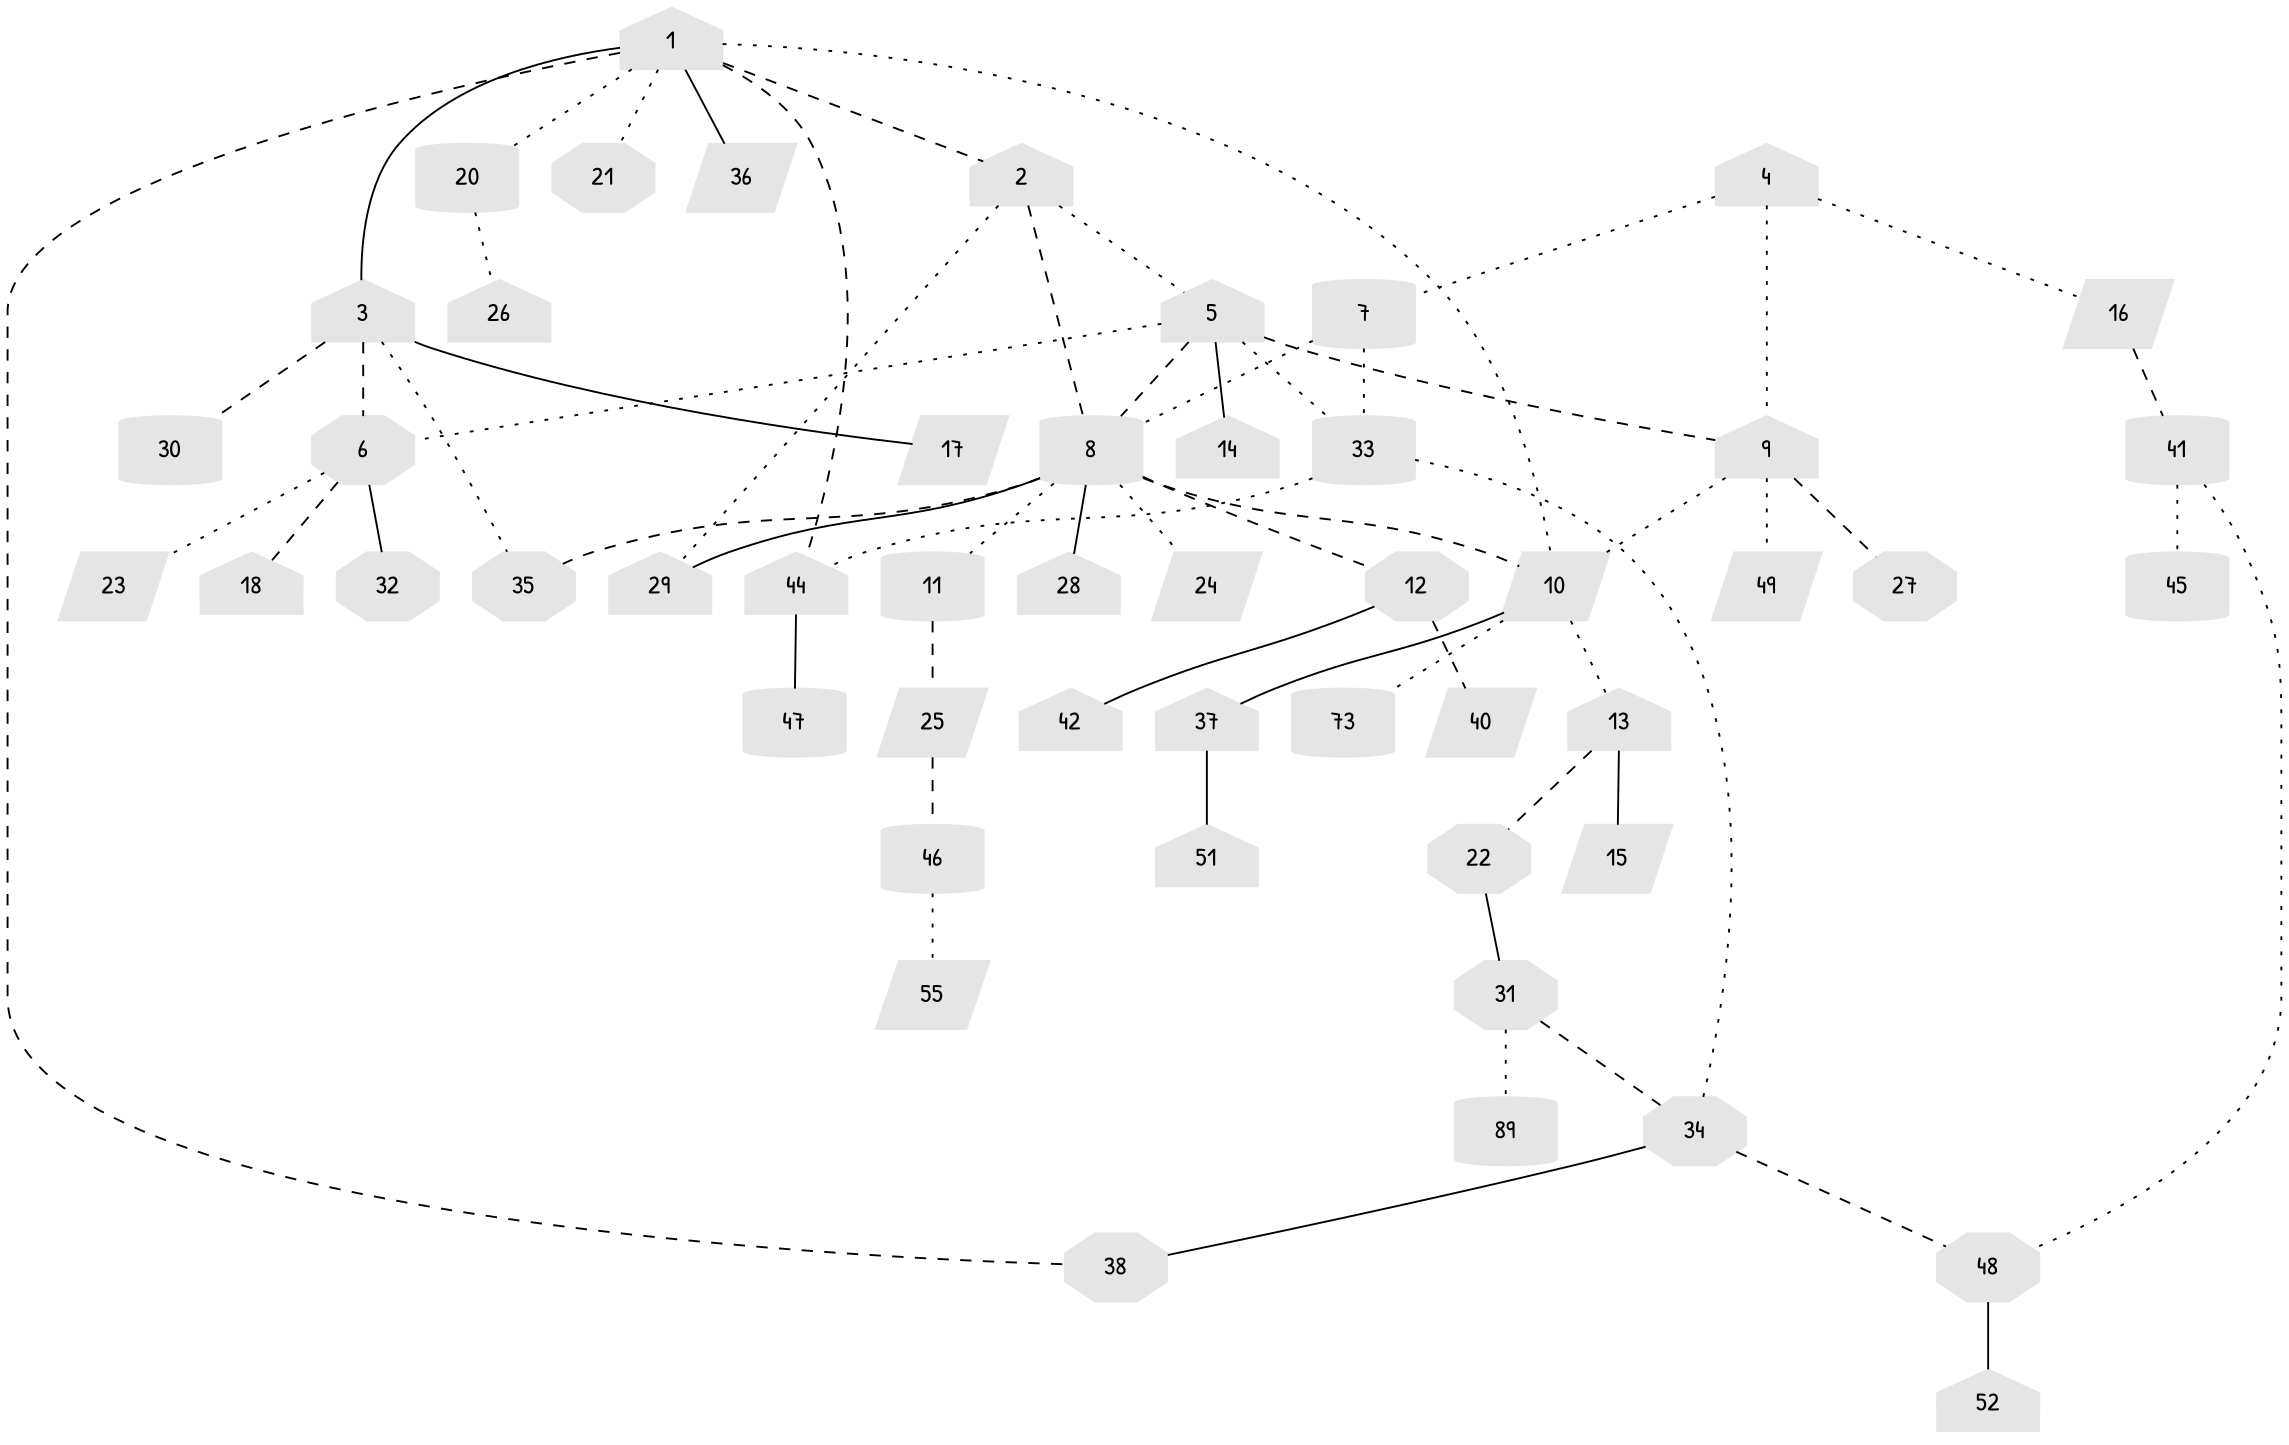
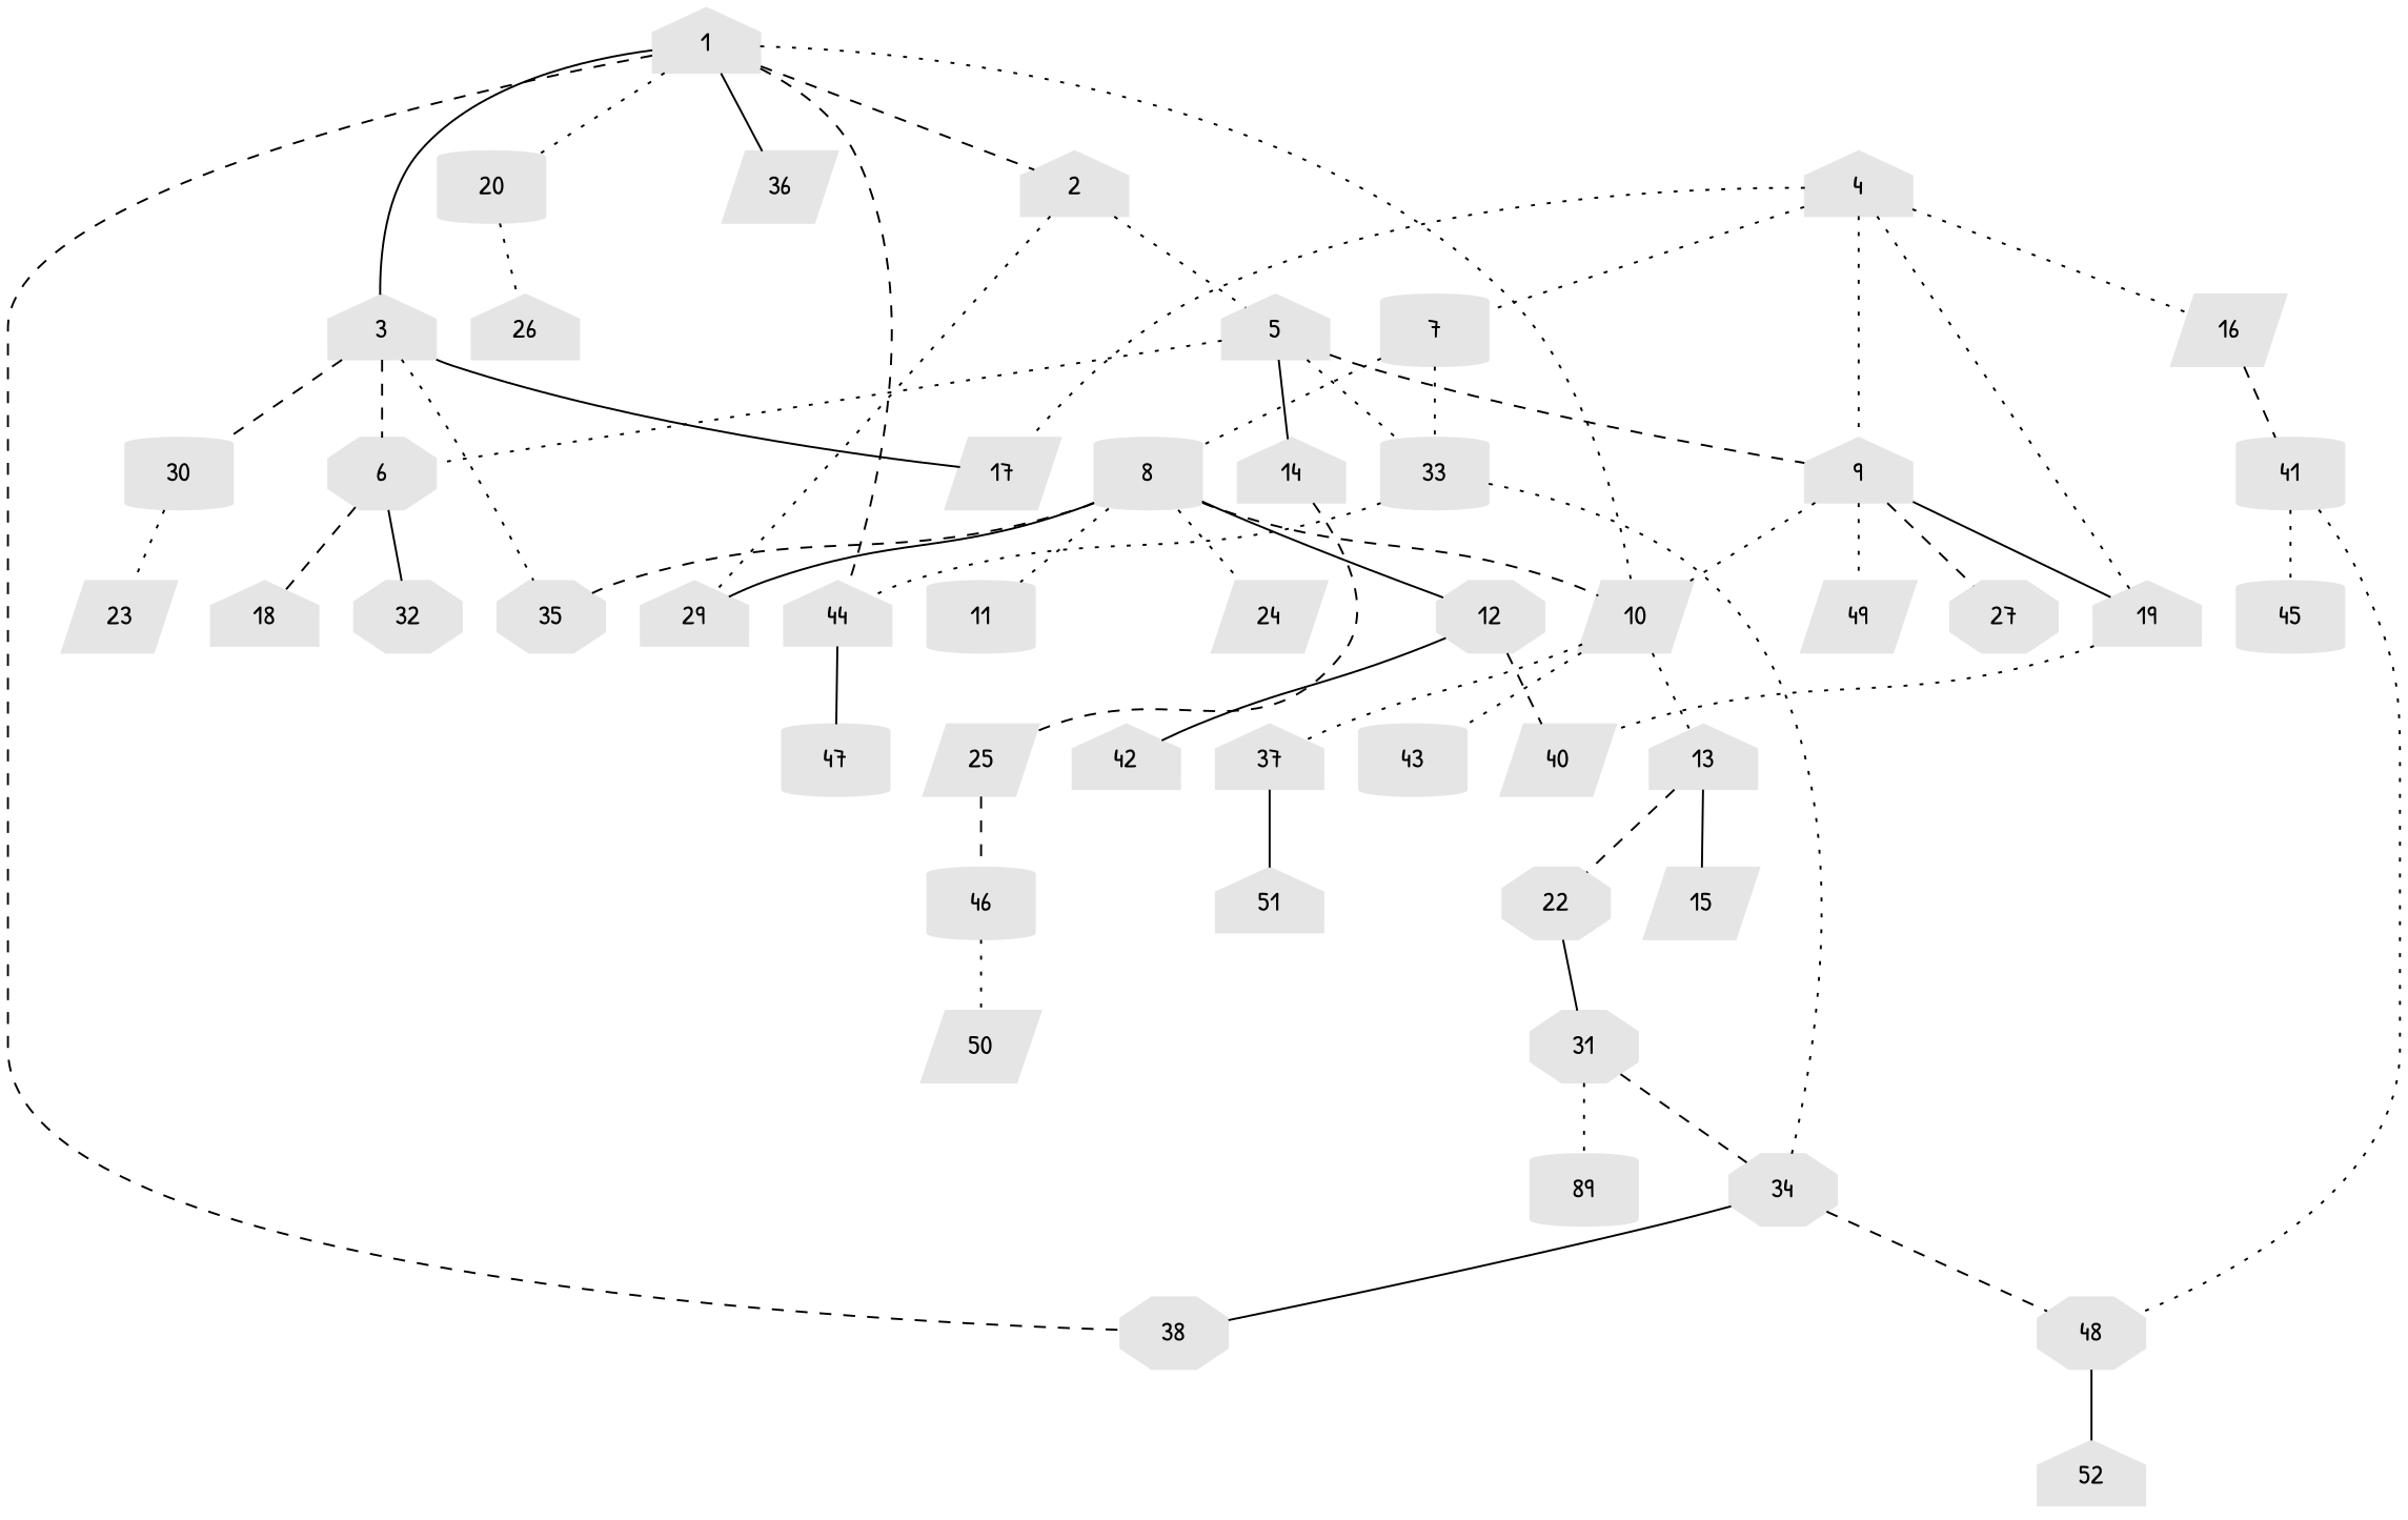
  graph {
    fontname="Patrick Hand"
    node [color=gray90 fontname="Patrick Hand" shape=house style=filled]
    edge [fontname="Patrick Hand" style=dotted]
    1
    2
    3
    10 [shape=parallelogram]
    20 [shape=cylinder]
-   21 [shape=octagon]
    36 [shape=parallelogram]
    38 [shape=octagon]
    44
    5
    8 [shape=cylinder]
    29
    6 [shape=octagon]
    30 [shape=cylinder]
    35 [shape=octagon]
    17 [shape=parallelogram]
    13
    37
-   43 [shape=cylinder label=73]
+   43 [shape=cylinder]
    26
    47 [shape=cylinder]
    9
    14
    33 [shape=cylinder]
    11 [shape=cylinder]
    12 [shape=octagon]
    24 [shape=parallelogram]
-   28
    7 [shape=cylinder]
    4
    16 [shape=parallelogram]
+   19
    18
    23 [shape=parallelogram]
    32 [shape=octagon]
    27 [shape=octagon]
    49 [shape=parallelogram]
    41 [shape=cylinder]
    40 [shape=parallelogram]
    25 [shape=parallelogram]
    34 [shape=octagon]
    42
    15 [shape=parallelogram]
    22 [shape=octagon]
    51
    31 [shape=octagon]
    46 [shape=cylinder]
    48 [shape=octagon]
    45 [shape=cylinder]
    n50 [label=89 shape=cylinder]
-   50 [shape=parallelogram label=55]
+   50 [shape=parallelogram]
    52
    1 -- 2 [style=dashed]
    1 -- 3 [style=solid]
    1 -- 10
    1 -- 20
-   1 -- 21
    1 -- 36 [style=solid]
    1 -- 38 [style=dashed]
    1 -- 44 [style=dashed]
    2 -- 5
-   2 -- 8 [style=dashed]
    2 -- 29
    3 -- 6 [style=dashed]
    3 -- 30 [style=dashed]
    3 -- 35
    3 -- 17 [style=solid]
    10 -- 13
-   10 -- 37 [style=solid]
+   10 -- 37
    10 -- 43
    20 -- 26
    44 -- 47 [style=solid]
-   5 -- 8 [style=dashed]
    5 -- 6
    5 -- 9 [style=dashed]
    5 -- 14 [style=solid]
    5 -- 33
    8 -- 10 [style=dashed]
    8 -- 29 [style=solid]
    8 -- 35 [style=dashed]
    8 -- 11
-   8 -- 12 [style=dashed]
+   8 -- 12 [style=solid]
    8 -- 24
-   8 -- 28 [style=solid]
    6 -- 18 [style=dashed]
-   6 -- 23
+   30 -- 23
    6 -- 32 [style=solid]
    13 -- 15 [style=solid]
    13 -- 22 [style=dashed]
    37 -- 51 [style=solid]
    9 -- 10
+   9 -- 19 [style=solid]
    9 -- 27 [style=dashed]
    9 -- 49
-   11 -- 25 [style=dashed]
+   14 -- 25 [style=dashed]
    33 -- 44
    33 -- 34
    12 -- 40 [style=dashed]
    12 -- 42 [style=solid]
    7 -- 8
    7 -- 33
+   4 -- 17
    4 -- 9
    4 -- 7
    4 -- 16
+   4 -- 19
    16 -- 41 [style=dashed]
+   19 -- 40
    41 -- 48
    41 -- 45
    25 -- 46 [style=dashed]
    34 -- 38 [style=solid]
    34 -- 48 [style=dashed]
    22 -- 31 [style=solid]
    31 -- 34 [style=dashed]
    31 -- n50
    46 -- 50
    48 -- 52 [style=solid]
  }
